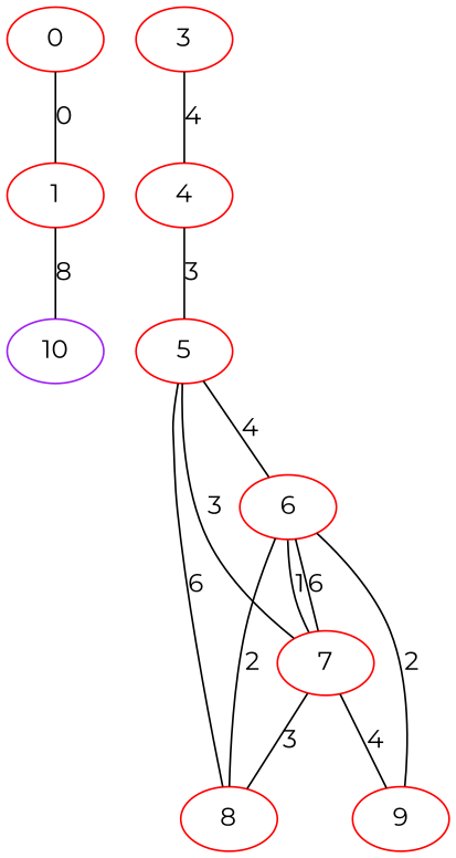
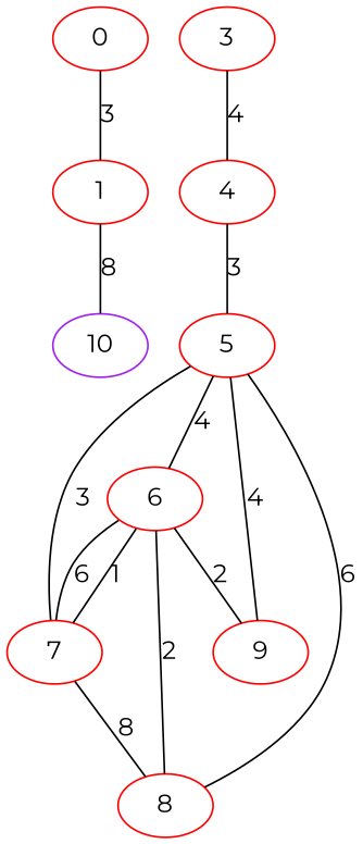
  graph {
    fontname=Montserrat
    node [color=red fontname=Montserrat weight=1]
    edge [fontname=Montserrat]
    0
    1
    10 [color=purple weight=4]
    3
    4
    5
    6
    7
    8
    9
-   0 -- 1 [label=0]
+   0 -- 1 [label=3]
    1 -- 10 [label=8]
    3 -- 4 [label=4]
    4 -- 5 [label=3]
    5 -- 6 [label=4]
    5 -- 7 [label=3]
    5 -- 8 [label=6]
    6 -- 7 [label=6]
    6 -- 7 [label=1]
    6 -- 8 [label=2]
    6 -- 9 [label=2]
-   7 -- 8 [label=3]
-   7 -- 9 [label=4]
+   7 -- 8 [label=8]
+   5 -- 9 [label=4]
  }
